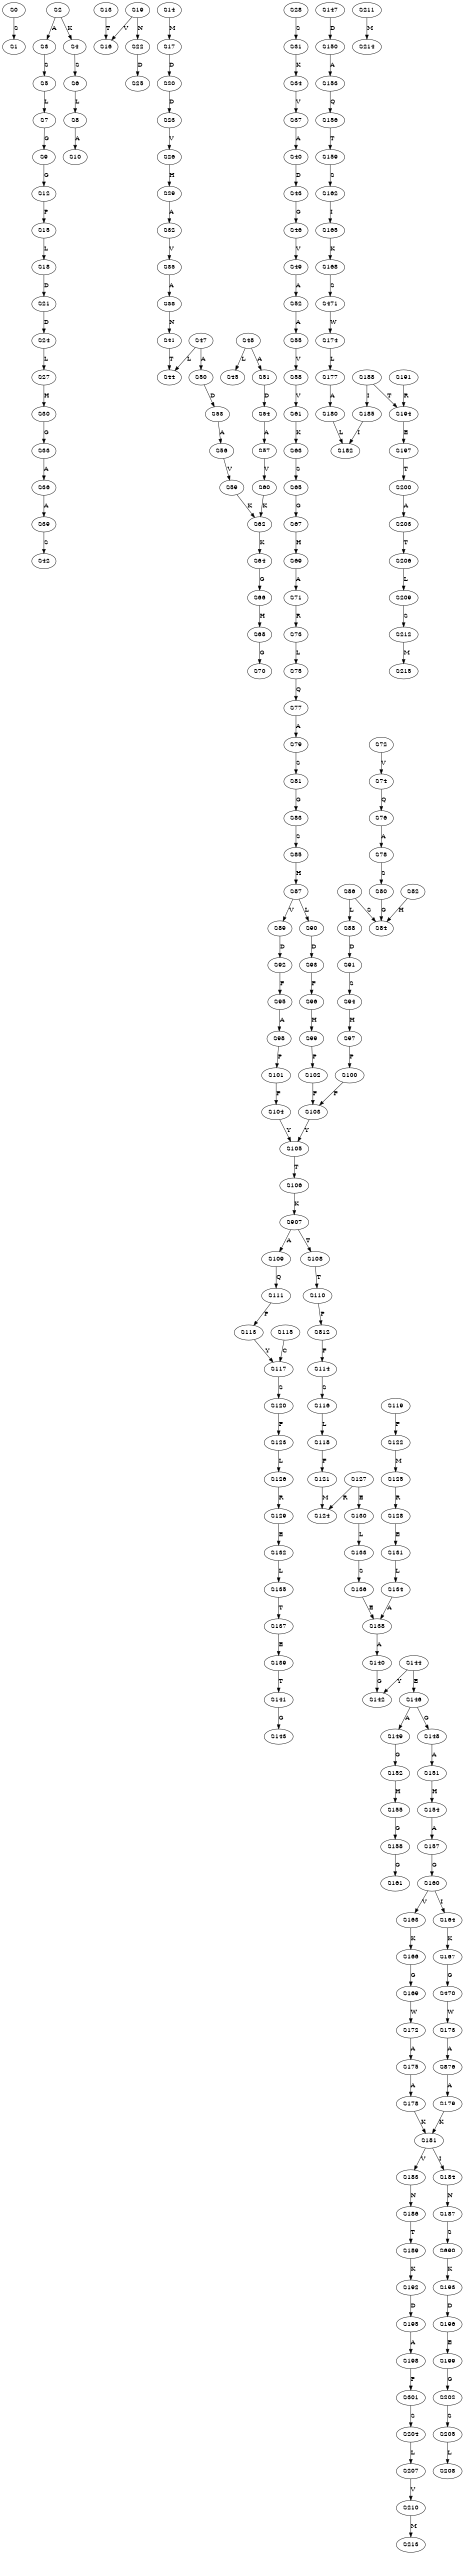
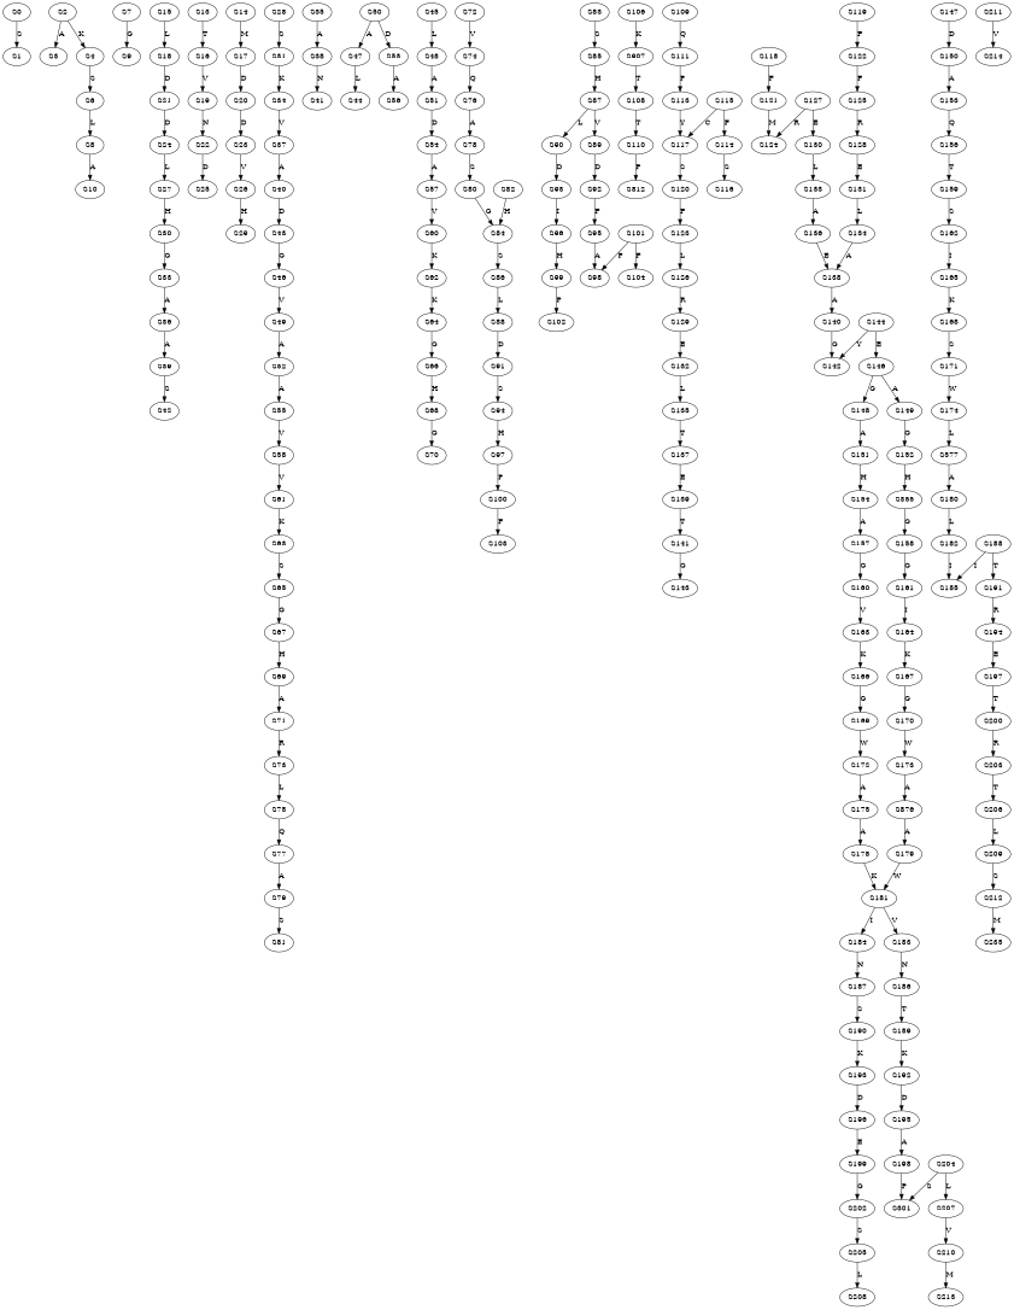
  strict digraph {
    S0
    S1
    S2
    S3
    S4
-   S5
    S6
    S7
    S8
    S9
    S10
-   S12
    S15
    S13
    S16
    S14
    S17
    S18
    S19
    S20
    S21
    S22
    S23
    S24
    S25
    S26
    S27
    S29
    S30
    S28
    S31
-   S32
    S33
    S34
    S35
    S36
    S37
    S38
    S39
    S40
    S41
    S42
    S43
    S44
    S46
    S45
    S48
    S49
    S47
    S50
    S51
    S52
    S53
    S54
    S55
    S56
    S57
    S58
-   S59
    S60
    S61
    S62
    S63
    S64
    S65
    S66
    S67
    S68
    S69
    S70
    S71
    S73
    S72
    S74
    S75
    S76
    S77
    S78
    S79
    S80
    S81
    S84
    S83
    S82
    S85
    S86
    S87
    S88
    S89
    S90
    S91
    S92
    S93
    S94
    S95
    S96
    S97
    S98
    S99
    S100
    S101
    S102
    S103
    S104
-   S105
    S106
    n107 [label=S907]
    S108
    S109
    S110
    S111
    n112 [label=S812]
    S113
    S114
    S117
    S116
    S115
    S118
    S120
    S121
    S119
    S122
    S123
    S124
    S125
    S126
    S128
    S129
    S127
    S130
    S131
    S132
    S133
    S134
    S135
    S136
    S138
    S137
    S139
    S140
    S141
    S142
    S143
    S144
    S146
    S148
    S149
    S147
    S150
    S151
    S152
    S153
    S154
-   S155
+   S155 [label=S355]
    S156
    S157
    S158
    S159
    S160
    S161
    S162
    S163
    S164
    S165
    S166
    S167
    S168
    S169
-   S170 [label=S470]
-   S171 [label=S471]
+   S170
+   S171
    S172
    S173
    S174
    S175
    n175 [label=S876]
-   S177
+   S177 [label=S577]
    S178
    S179
    S180
    S181
    S182
    S183
    S184
    S185
    S186
    S187
    S189
-   S190 [label=S690]
+   S190
    S188
    S191
    S192
    S193
    S194
    S195
    S196
    S197
    S198
    S199
    S200
    n200 [label=S301]
    S202
    S203
    S204
    S205
    S206
    S207
    S208
    S209
    S210
    S212
    S213
    S211
    S214
-   S215
+   S215 [label=S235]
    S0 -> S1 [label=S]
    S2 -> S3 [label=A]
    S2 -> S4 [label=K]
-   S3 -> S5 [label=S]
    S4 -> S6 [label=S]
-   S5 -> S7 [label=L]
    S6 -> S8 [label=L]
    S7 -> S9 [label=G]
    S8 -> S10 [label=A]
-   S9 -> S12 [label=G]
-   S12 -> S15 [label=P]
    S15 -> S18 [label=L]
    S13 -> S16 [label=T]
-   S19 -> S16 [label=V]
+   S16 -> S19 [label=V]
    S14 -> S17 [label=M]
    S17 -> S20 [label=D]
    S18 -> S21 [label=D]
    S19 -> S22 [label=N]
    S20 -> S23 [label=D]
    S21 -> S24 [label=D]
    S22 -> S25 [label=D]
    S23 -> S26 [label=V]
    S24 -> S27 [label=L]
    S26 -> S29 [label=H]
    S27 -> S30 [label=H]
-   S29 -> S32 [label=A]
    S30 -> S33 [label=G]
    S28 -> S31 [label=S]
    S31 -> S34 [label=K]
-   S32 -> S35 [label=V]
    S33 -> S36 [label=A]
    S34 -> S37 [label=V]
    S35 -> S38 [label=A]
    S36 -> S39 [label=A]
    S37 -> S40 [label=A]
    S38 -> S41 [label=N]
    S39 -> S42 [label=S]
    S40 -> S43 [label=D]
-   S41 -> S44 [label=T]
    S43 -> S46 [label=G]
    S46 -> S49 [label=V]
-   S48 -> S45 [label=L]
+   S45 -> S48 [label=L]
    S48 -> S51 [label=A]
    S49 -> S52 [label=A]
    S47 -> S44 [label=L]
-   S47 -> S50 [label=A]
+   S50 -> S47 [label=A]
    S50 -> S53 [label=D]
    S51 -> S54 [label=D]
    S52 -> S55 [label=A]
    S53 -> S56 [label=A]
    S54 -> S57 [label=A]
    S55 -> S58 [label=V]
-   S56 -> S59 [label=V]
    S57 -> S60 [label=V]
    S58 -> S61 [label=V]
-   S59 -> S62 [label=K]
    S60 -> S62 [label=K]
    S61 -> S63 [label=K]
    S62 -> S64 [label=K]
    S63 -> S65 [label=S]
    S64 -> S66 [label=G]
    S65 -> S67 [label=G]
    S66 -> S68 [label=H]
    S67 -> S69 [label=H]
    S68 -> S70 [label=G]
    S69 -> S71 [label=A]
    S71 -> S73 [label=R]
    S73 -> S75 [label=L]
    S72 -> S74 [label=V]
    S74 -> S76 [label=Q]
    S75 -> S77 [label=Q]
    S76 -> S78 [label=A]
    S77 -> S79 [label=A]
    S78 -> S80 [label=S]
    S79 -> S81 [label=S]
    S80 -> S84 [label=G]
-   S81 -> S83 [label=G]
-   S86 -> S84 [label=S]
+   S84 -> S86 [label=S]
    S83 -> S85 [label=S]
    S82 -> S84 [label=H]
    S85 -> S87 [label=H]
    S86 -> S88 [label=L]
    S87 -> S89 [label=V]
    S87 -> S90 [label=L]
    S88 -> S91 [label=D]
    S89 -> S92 [label=D]
    S90 -> S93 [label=D]
    S91 -> S94 [label=S]
    S92 -> S95 [label=F]
-   S93 -> S96 [label=F]
+   S93 -> S96 [label=I]
    S94 -> S97 [label=H]
    S95 -> S98 [label=A]
    S96 -> S99 [label=H]
    S97 -> S100 [label=P]
-   S98 -> S101 [label=P]
+   S101 -> S98 [label=P]
    S99 -> S102 [label=P]
    S100 -> S103 [label=F]
    S101 -> S104 [label=F]
-   S102 -> S103 [label=F]
-   S103 -> S105 [label=Y]
-   S104 -> S105 [label=Y]
-   S105 -> S106 [label=T]
    S106 -> n107 [label=K]
    n107 -> S108 [label=T]
-   n107 -> S109 [label=A]
    S108 -> S110 [label=T]
    S109 -> S111 [label=Q]
    S110 -> n112 [label=P]
    S111 -> S113 [label=P]
-   n112 -> S114 [label=F]
+   S115 -> S114 [label=F]
    S113 -> S117 [label=Y]
    S114 -> S116 [label=S]
    S117 -> S120 [label=S]
-   S116 -> S118 [label=L]
    S115 -> S117 [label=C]
    S118 -> S121 [label=F]
    S120 -> S123 [label=F]
    S121 -> S124 [label=M]
    S119 -> S122 [label=F]
-   S122 -> S125 [label=M]
+   S122 -> S125 [label=F]
    S123 -> S126 [label=L]
    S125 -> S128 [label=R]
    S126 -> S129 [label=R]
    S128 -> S131 [label=E]
    S129 -> S132 [label=E]
    S127 -> S124 [label=R]
    S127 -> S130 [label=E]
    S130 -> S133 [label=L]
    S131 -> S134 [label=L]
    S132 -> S135 [label=L]
-   S133 -> S136 [label=S]
+   S133 -> S136 [label=A]
    S134 -> S138 [label=A]
    S135 -> S137 [label=T]
    S136 -> S138 [label=E]
    S138 -> S140 [label=A]
    S137 -> S139 [label=E]
    S139 -> S141 [label=T]
    S140 -> S142 [label=G]
    S141 -> S143 [label=G]
    S144 -> S142 [label=Y]
    S144 -> S146 [label=E]
    S146 -> S148 [label=G]
    S146 -> S149 [label=A]
    S148 -> S151 [label=A]
    S149 -> S152 [label=G]
    S147 -> S150 [label=D]
    S150 -> S153 [label=A]
    S151 -> S154 [label=H]
    S152 -> S155 [label=H]
    S153 -> S156 [label=Q]
    S154 -> S157 [label=A]
    S155 -> S158 [label=G]
    S156 -> S159 [label=T]
    S157 -> S160 [label=G]
    S158 -> S161 [label=G]
    S159 -> S162 [label=S]
    S160 -> S163 [label=V]
-   S160 -> S164 [label=I]
+   S161 -> S164 [label=I]
    S162 -> S165 [label=I]
    S163 -> S166 [label=K]
    S164 -> S167 [label=K]
    S165 -> S168 [label=K]
    S166 -> S169 [label=G]
    S167 -> S170 [label=G]
    S168 -> S171 [label=S]
    S169 -> S172 [label=W]
    S170 -> S173 [label=W]
    S171 -> S174 [label=W]
    S172 -> S175 [label=A]
    S173 -> n175 [label=A]
    S174 -> S177 [label=L]
    S175 -> S178 [label=A]
    n175 -> S179 [label=A]
    S177 -> S180 [label=A]
    S178 -> S181 [label=K]
-   S179 -> S181 [label=K]
+   S179 -> S181 [label=W]
    S180 -> S182 [label=L]
    S181 -> S183 [label=V]
    S181 -> S184 [label=I]
-   S185 -> S182 [label=I]
+   S182 -> S185 [label=I]
    S183 -> S186 [label=N]
    S184 -> S187 [label=N]
    S186 -> S189 [label=T]
    S187 -> S190 [label=S]
    S189 -> S192 [label=K]
    S190 -> S193 [label=K]
    S188 -> S185 [label=I]
-   S188 -> S194 [label=T]
+   S188 -> S191 [label=T]
    S191 -> S194 [label=R]
    S192 -> S195 [label=D]
    S193 -> S196 [label=D]
    S194 -> S197 [label=E]
    S195 -> S198 [label=A]
    S196 -> S199 [label=E]
    S197 -> S200 [label=T]
    S198 -> n200 [label=P]
    S199 -> S202 [label=G]
-   S200 -> S203 [label=A]
-   n200 -> S204 [label=S]
+   S200 -> S203 [label=R]
+   S204 -> n200 [label=S]
    S202 -> S205 [label=S]
    S203 -> S206 [label=T]
    S204 -> S207 [label=L]
    S205 -> S208 [label=L]
    S206 -> S209 [label=L]
    S207 -> S210 [label=V]
    S209 -> S212 [label=S]
    S210 -> S213 [label=M]
    S212 -> S215 [label=M]
-   S211 -> S214 [label=M]
+   S211 -> S214 [label=V]
  }
